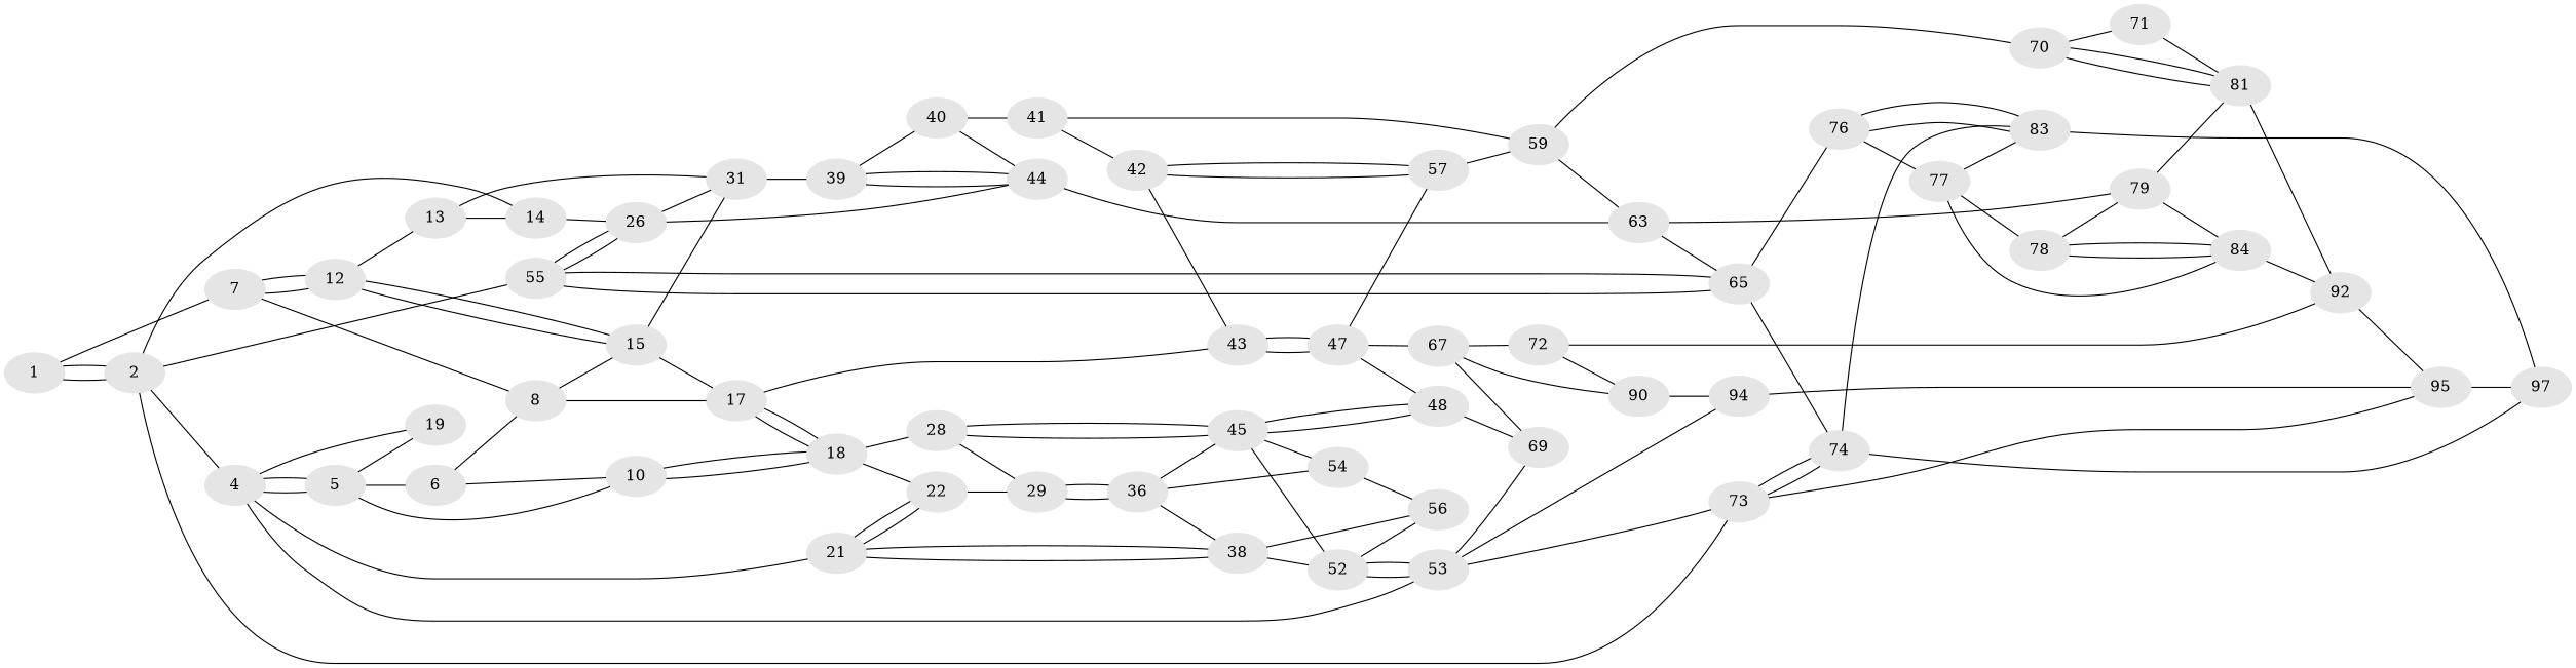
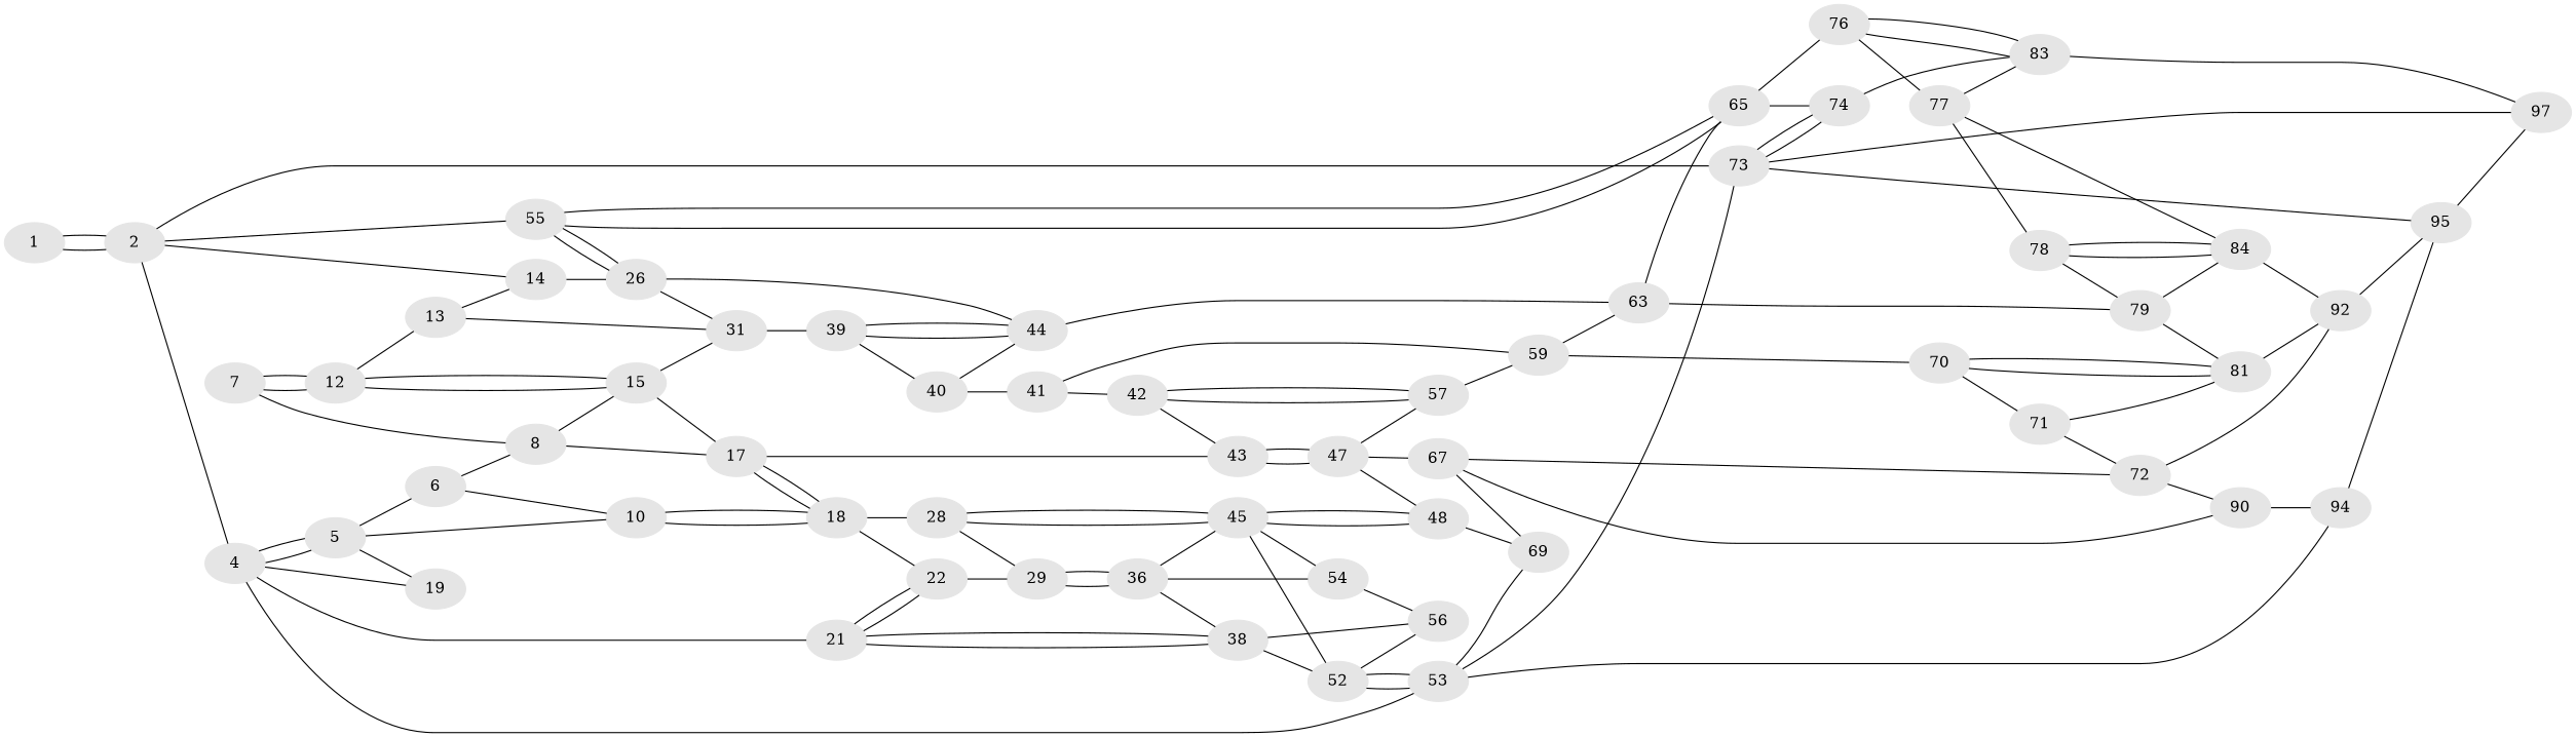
  graph {
    rankdir=LR
    node [color=gray90 style=filled]
    2 [super="+3"]
    1
    7
    4 [super="+20"]
    14 [super="+27"]
    n6 [label=55]
    73
    8 [super="+16"]
    12
    5 [super="+11"]
    19
    21
    53 [super="+82"]
    26 [super="+35"]
    65 [super="+66"]
    74 [super="+75"]
    95 [super="+98"]
    6 [super="+9"]
    10
    22 [super="+23"]
    38 [super="+51"]
    69
    94 [super="+96"]
    18 [super="+24"]
    15 [super="+33"]
    17 [super="+34"]
    13 [super="+30"]
    31 [super="+32"]
    43
    28
    39
    44 [super="+49"]
    47 [super="+58"]
    29
    45 [super="+46"]
    52 [super="+62"]
    56
    36 [super="+37"]
    76
    63 [super="+64"]
    54
    48 [super="+61"]
    40 [super="+50"]
    41 [super="+55"]
    42
    59 [super="+60"]
    57
    70
    67 [super="+68"]
    79 [super="+80"]
    72 [super="+89"]
    90 [super="+91"]
    71
    81 [super="+86"]
    84 [super="+85"]
    83 [super="+88"]
    97
    77 [super="+87"]
    92 [super="+93"]
    78
    2 -- 4
    2 -- 14
    2 -- n6
    2 -- 73
    1 -- 2
    1 -- 2
-   1 -- 7
    7 -- 8
    7 -- 12
    7 -- 12
    4 -- 5
    4 -- 5
    4 -- 19
    4 -- 21
    4 -- 53
    14 -- 26
    n6 -- 26
    n6 -- 26
    n6 -- 65
    n6 -- 65
    73 -- 74
    73 -- 74
    73 -- 95
    8 -- 15
    8 -- 17
    12 -- 15
    12 -- 15
    12 -- 13
    5 -- 19
    5 -- 6
    5 -- 10
    21 -- 22
    21 -- 22
    21 -- 38
    21 -- 38
    53 -- 73
    53 -- 69
    53 -- 94
    26 -- 31
    26 -- 44
    65 -- 74
    65 -- 76
    74 -- 83
-   74 -- 97
+   73 -- 97
    95 -- 97
    6 -- 8
    6 -- 10
    10 -- 18
    10 -- 18
    22 -- 29
    38 -- 52
    38 -- 56
    94 -- 95
    18 -- 22
    18 -- 28
    15 -- 17
    15 -- 31
    17 -- 18
    17 -- 18
    17 -- 43
    13 -- 14 [weight=2]
    13 -- 31
    31 -- 39
    43 -- 47
    43 -- 47
    28 -- 29
    28 -- 45
    28 -- 45
    39 -- 44
    39 -- 44
    39 -- 40
    44 -- 63
    47 -- 48
    47 -- 57
    47 -- 67
    29 -- 36
    29 -- 36
    45 -- 52
    45 -- 54
    45 -- 48
    45 -- 48
    52 -- 53
    52 -- 53
    52 -- 56
    36 -- 38
    36 -- 45
    36 -- 54
    76 -- 83
    76 -- 83
    76 -- 77
    63 -- 65
    63 -- 79
    54 -- 56
    48 -- 69
    40 -- 44
    40 -- 41 [weight=2]
    41 -- 42
    41 -- 59
    42 -- 43
    42 -- 57
    42 -- 57
    59 -- 63
    59 -- 70
    57 -- 59
    70 -- 71
    70 -- 81
    70 -- 81
    67 -- 69
    67 -- 72
    67 -- 90
    79 -- 81
    79 -- 84
    72 -- 90
    72 -- 92
    90 -- 94 [weight=2]
+   71 -- 72
    71 -- 81
    81 -- 92
    84 -- 92
    83 -- 97
    77 -- 84
    77 -- 83
    77 -- 78
    92 -- 95
    78 -- 79
    78 -- 84
    78 -- 84
  }
